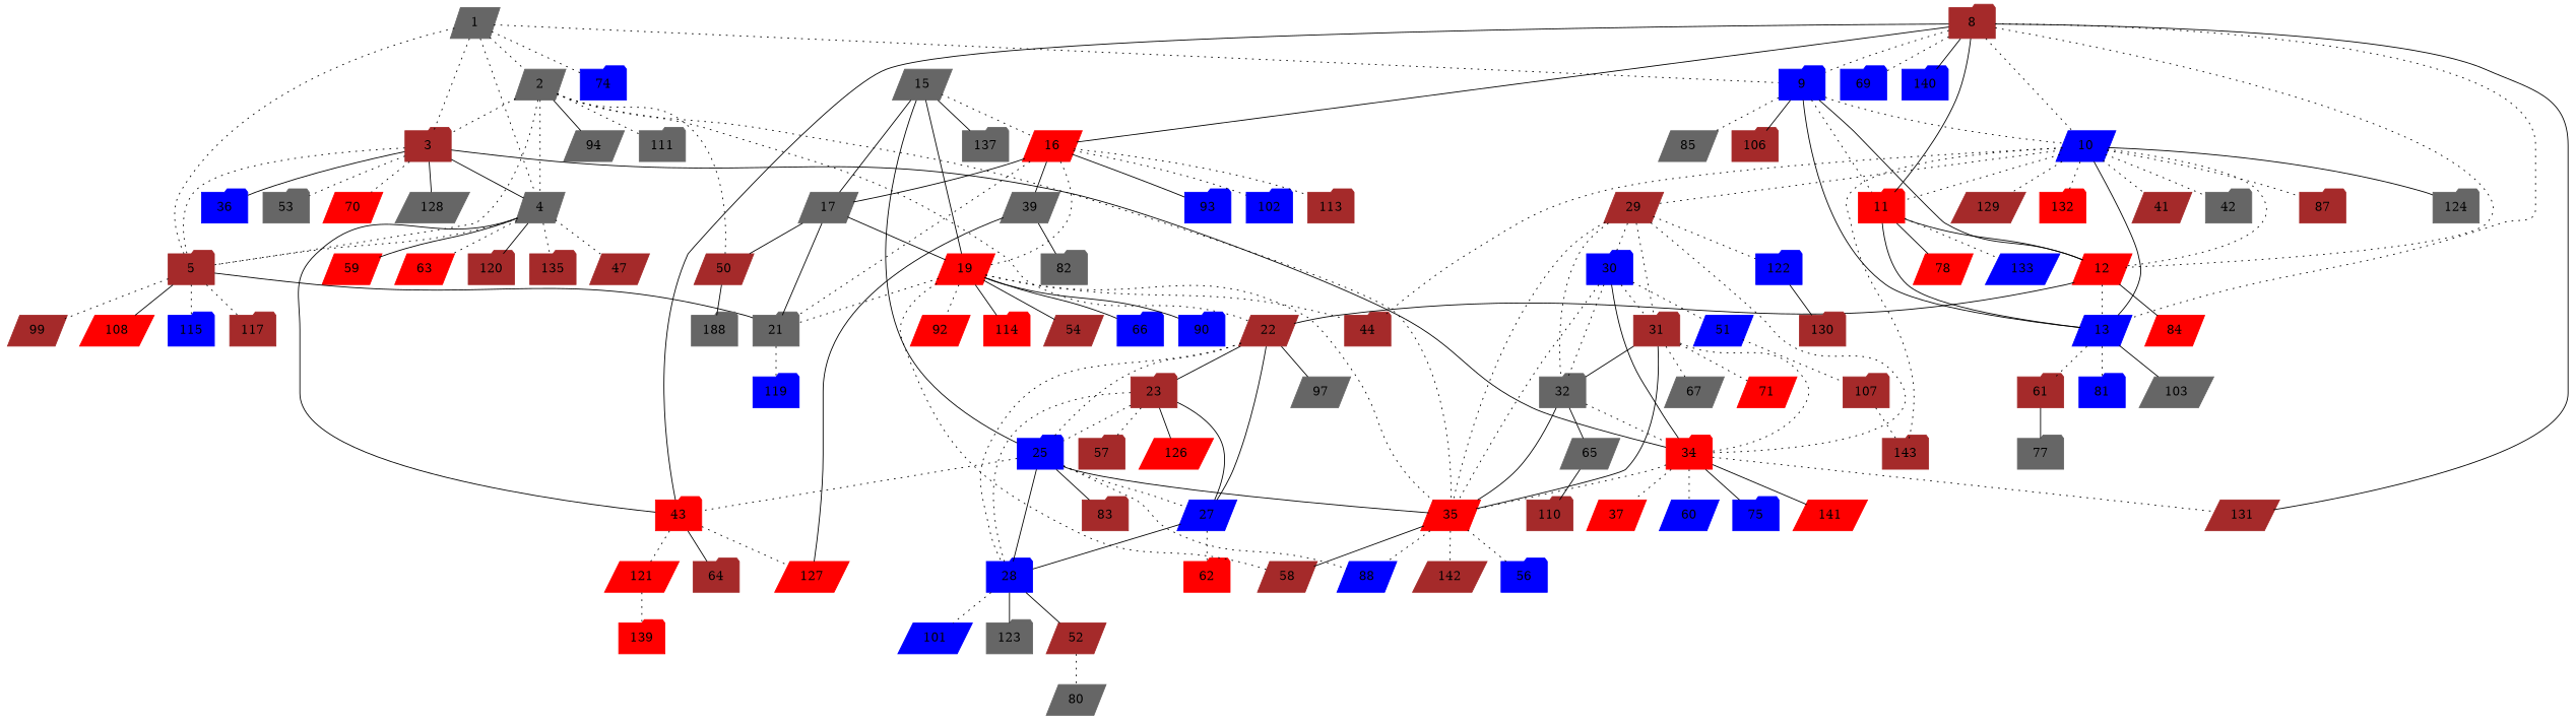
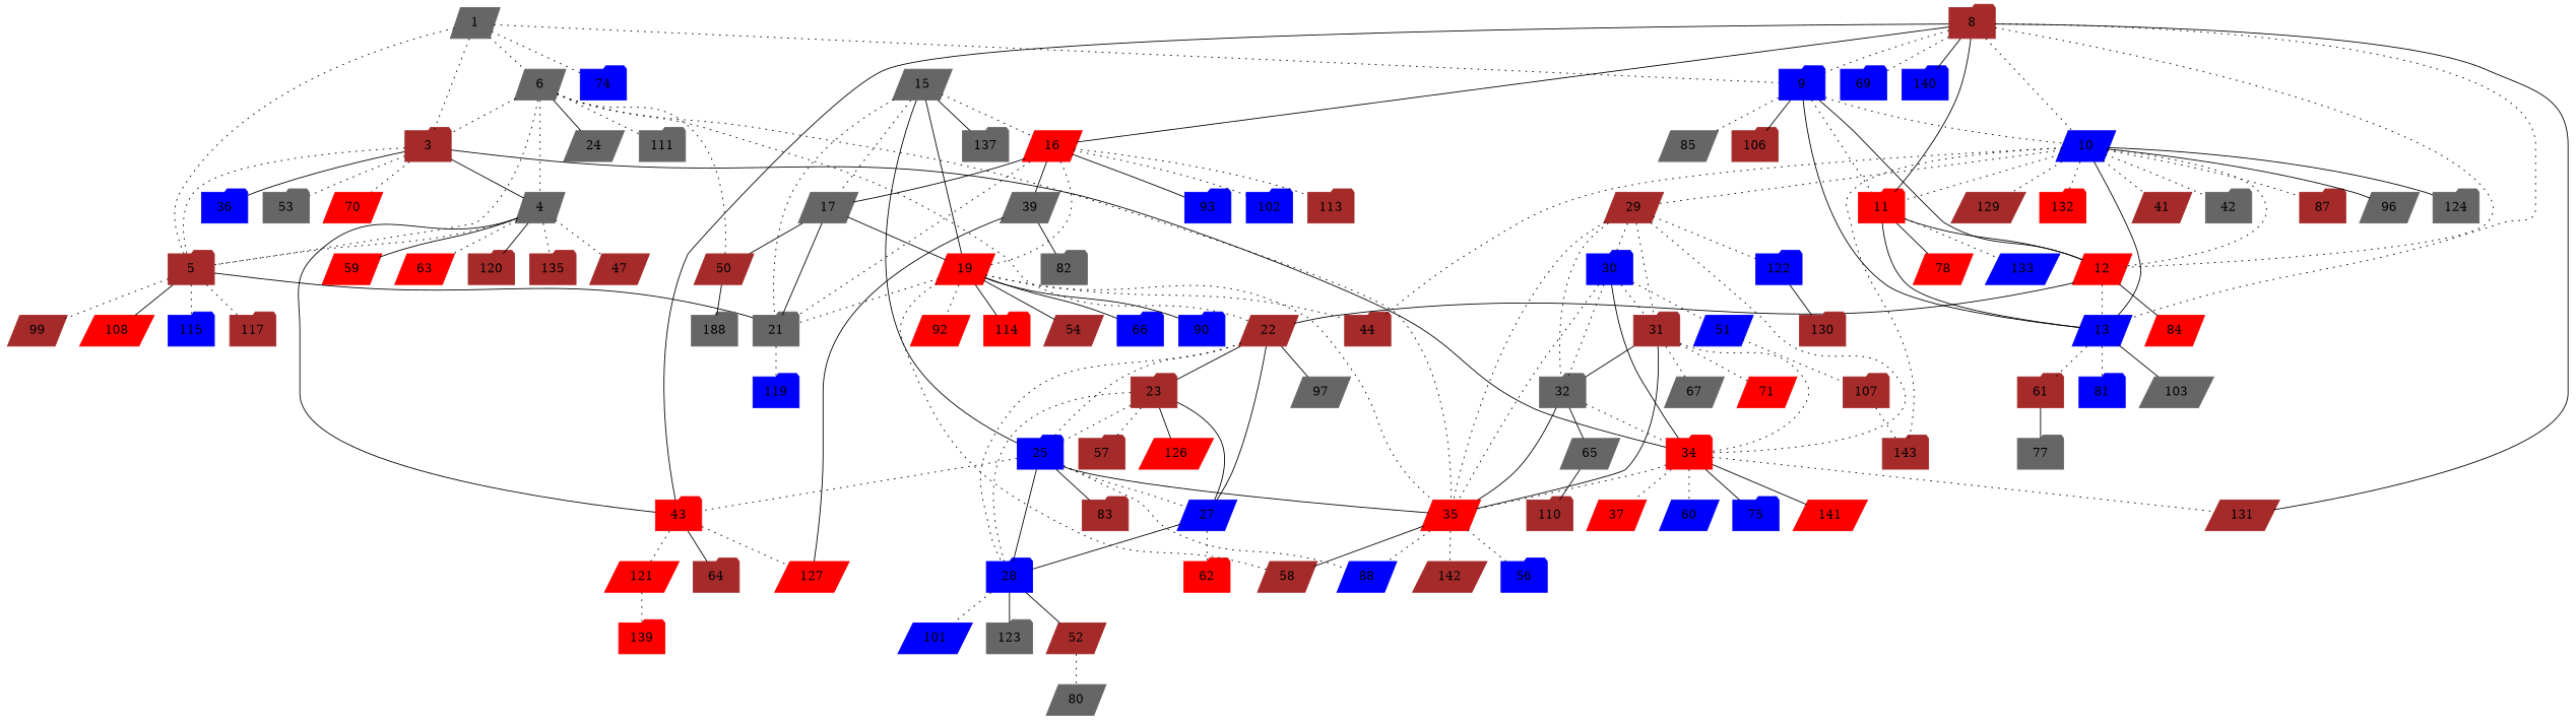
  graph {
    node [color=brown shape=folder style=filled]
    edge [style=dotted]
    1 [color=gray40 shape=parallelogram super="+48"]
-   2 [color=gray40 shape=parallelogram super="+125"]
+   2 [color=gray40 shape=parallelogram super="+125" label=6]
    3 [super="+7"]
    4 [color=gray40 shape=parallelogram super="+6"]
    5 [super="+79"]
    9 [color=blue super="+105"]
    74 [color=blue]
    22 [shape=parallelogram super="+24"]
    35 [color=red shape=parallelogram super="+112"]
    50 [shape=parallelogram super="+109"]
-   94 [color=gray40 shape=parallelogram]
+   94 [color=gray40 shape=parallelogram label=24]
    111 [color=gray40]
    34 [color=red super="+46"]
    36 [color=blue]
    53 [color=gray40]
    70 [color=red shape=parallelogram]
-   128 [color=gray40 shape=parallelogram]
    43 [color=red super="+89"]
    47 [shape=parallelogram]
    59 [color=red shape=parallelogram]
    63 [color=red shape=parallelogram super="+91"]
    120
    135
    21 [color=gray40 super="+68"]
    99 [shape=parallelogram]
    108 [color=red shape=parallelogram]
    115 [color=blue]
    117
    10 [color=blue shape=parallelogram super="+116"]
    11 [color=red]
    12 [color=red shape=parallelogram super="+14"]
    13 [color=blue shape=parallelogram super="+76"]
    85 [color=gray40 shape=parallelogram]
    106
    25 [color=blue super="+26"]
    23 [super="+49"]
    27 [color=blue shape=parallelogram super="+86"]
    28 [color=blue super="+73"]
    97 [color=gray40 shape=parallelogram]
    58 [shape=parallelogram super="+100"]
    88 [color=blue shape=parallelogram]
    56 [color=blue]
    142 [shape=parallelogram]
    n44 [color=gray40 label=188]
    131 [shape=parallelogram]
    37 [color=red shape=parallelogram]
    60 [color=blue shape=parallelogram]
    75 [color=blue]
    141 [color=red shape=parallelogram]
    127 [color=red shape=parallelogram]
    64
    121 [color=red shape=parallelogram]
    119 [color=blue]
    8 [super="+38"]
    16 [color=red shape=parallelogram super="+18"]
    69 [color=blue]
    140 [color=blue]
    29 [shape=parallelogram super="+95"]
    41 [shape=parallelogram]
    42 [color=gray40]
    44
    87
+   96 [color=gray40 shape=parallelogram]
    124 [color=gray40]
    129 [shape=parallelogram]
    132 [color=red]
    143
    78 [color=red shape=parallelogram]
    133 [color=blue shape=parallelogram]
    84 [color=red shape=parallelogram]
    61
    81 [color=blue]
    103 [color=gray40 shape=parallelogram]
    17 [color=gray40 shape=parallelogram super="+20"]
    19 [color=red shape=parallelogram super="+55"]
    39 [color=gray40 shape=parallelogram super="+40"]
    93 [color=blue]
    102 [color=blue super="+144"]
    113
    30 [color=blue super="+33"]
    31 [super="+45"]
    32 [color=gray40]
    122 [color=blue]
    77 [color=gray40]
    15 [color=gray40 shape=parallelogram super="+136"]
    137 [color=gray40]
    54 [shape=parallelogram]
    66 [color=blue super="+72"]
    90 [color=blue]
    92 [color=red shape=parallelogram]
    114 [color=red]
    83
    82 [color=gray40]
    57
    126 [color=red shape=parallelogram]
    62 [color=red]
    52 [shape=parallelogram]
    101 [color=blue shape=parallelogram]
    123 [color=gray40]
    80 [color=gray40 shape=parallelogram]
    51 [color=blue shape=parallelogram super="+98"]
    67 [color=gray40 shape=parallelogram super="+104"]
    71 [color=red shape=parallelogram]
    65 [color=gray40 shape=parallelogram super="+134"]
    130
    107 [super="+118"]
    110
    139 [color=red]
    1 -- 2
    1 -- 3 [weight=2]
-   1 -- 4 [weight=2]
    1 -- 5
    1 -- 9
    1 -- 74
    2 -- 3 [weight=2]
    2 -- 4 [weight=2]
    2 -- 5
    2 -- 22
    2 -- 35
    2 -- 50
    2 -- 94 [style=solid]
    2 -- 111
    3 -- 4 [style=solid weight=4]
    3 -- 5 [weight=2]
    3 -- 34 [style=solid]
    3 -- 36 [style=solid]
    3 -- 53
    3 -- 70
-   3 -- 128 [style=solid]
    4 -- 5 [weight=2]
    4 -- 43 [style=solid]
    4 -- 47
    4 -- 59 [style=solid]
    4 -- 63
    4 -- 120 [style=solid]
    4 -- 135
    5 -- 21 [style=solid]
    5 -- 99
    5 -- 108 [style=solid]
    5 -- 115
    5 -- 117
    9 -- 10
    9 -- 11
    9 -- 12 [style=solid weight=2]
    9 -- 13 [style=solid]
    9 -- 85
    9 -- 106 [style=solid]
    22 -- 25 [weight=4]
    22 -- 23 [style=solid weight=2]
    22 -- 27 [style=solid weight=2]
    22 -- 28 [weight=2]
    22 -- 97 [style=solid]
    35 -- 58 [style=solid]
    35 -- 88
    35 -- 56
    35 -- 142
    50 -- n44 [style=solid]
    34 -- 35
    34 -- 131
    34 -- 37
    34 -- 60
    34 -- 75 [style=solid]
    34 -- 141 [style=solid]
    43 -- 127
    43 -- 64 [style=solid]
    43 -- 121
    21 -- 119
    10 -- 11
    10 -- 12 [weight=2]
    10 -- 13 [style=solid]
    10 -- 29
    10 -- 41
    10 -- 42
    10 -- 44
    10 -- 87
+   10 -- 96 [style=solid]
    10 -- 124 [style=solid]
    10 -- 129
    10 -- 132
    10 -- 143
    11 -- 12 [style=solid weight=2]
    11 -- 13 [style=solid]
    11 -- 78 [style=solid]
    11 -- 133
    12 -- 22 [style=solid]
    12 -- 13 [weight=2]
    12 -- 84 [style=solid]
    13 -- 61
    13 -- 81
    13 -- 103 [style=solid]
    25 -- 35 [style=solid]
    25 -- 43
    25 -- 27 [weight=2]
    25 -- 28 [style=solid weight=2]
    25 -- 88
    25 -- 83 [style=solid]
    23 -- 25 [weight=2]
    23 -- 27 [style=solid]
    23 -- 28
    23 -- 57
    23 -- 126 [style=solid]
    27 -- 28 [style=solid]
    27 -- 62
    28 -- 52 [style=solid]
    28 -- 101
    28 -- 123 [style=solid]
    121 -- 139
    8 -- 9
    8 -- 43 [style=solid]
    8 -- 10
    8 -- 11 [style=solid]
    8 -- 12 [weight=2]
    8 -- 13
    8 -- 131 [style=solid]
    8 -- 16 [style=solid]
    8 -- 69
    8 -- 140 [style=solid]
    16 -- 21 [weight=2]
    16 -- 17 [style=solid weight=4]
    16 -- 19 [weight=2]
    16 -- 39 [style=solid]
    16 -- 93 [style=solid]
    16 -- 102
    16 -- 113
    29 -- 35
    29 -- 34
    29 -- 30 [weight=2]
    29 -- 31
    29 -- 32
    29 -- 122
    61 -- 77 [style=solid]
    17 -- 50 [style=solid]
    17 -- 21 [style=solid weight=2]
    17 -- 19 [style=solid weight=2]
    19 -- 35
    19 -- 21
    19 -- 58
    19 -- 44
    19 -- 54 [style=solid]
    19 -- 66 [style=solid]
    19 -- 90 [style=solid]
    19 -- 92
    19 -- 114 [style=solid]
    39 -- 127 [style=solid]
    39 -- 82 [style=solid]
    30 -- 35 [weight=2]
    30 -- 34 [style=solid weight=2]
    30 -- 31 [weight=2]
    30 -- 32 [weight=2]
    30 -- 51
    31 -- 35 [style=solid]
    31 -- 34
    31 -- 32 [style=solid]
    31 -- 67
    31 -- 71
    32 -- 35 [style=solid]
    32 -- 34
    32 -- 65 [style=solid]
    122 -- 130 [style=solid]
+   15 -- 21
    15 -- 25 [style=solid]
    15 -- 16 [weight=2]
-   15 -- 17 [style=solid weight=2]
+   15 -- 17 [weight=2]
    15 -- 19 [style=solid]
    15 -- 137 [style=solid]
    52 -- 80
    51 -- 107
    65 -- 110 [style=solid]
    107 -- 143
  }
